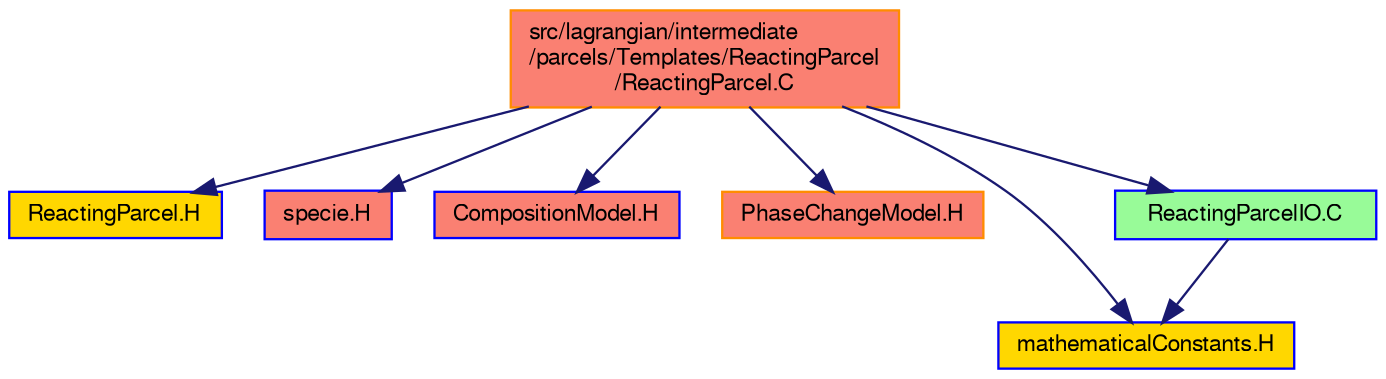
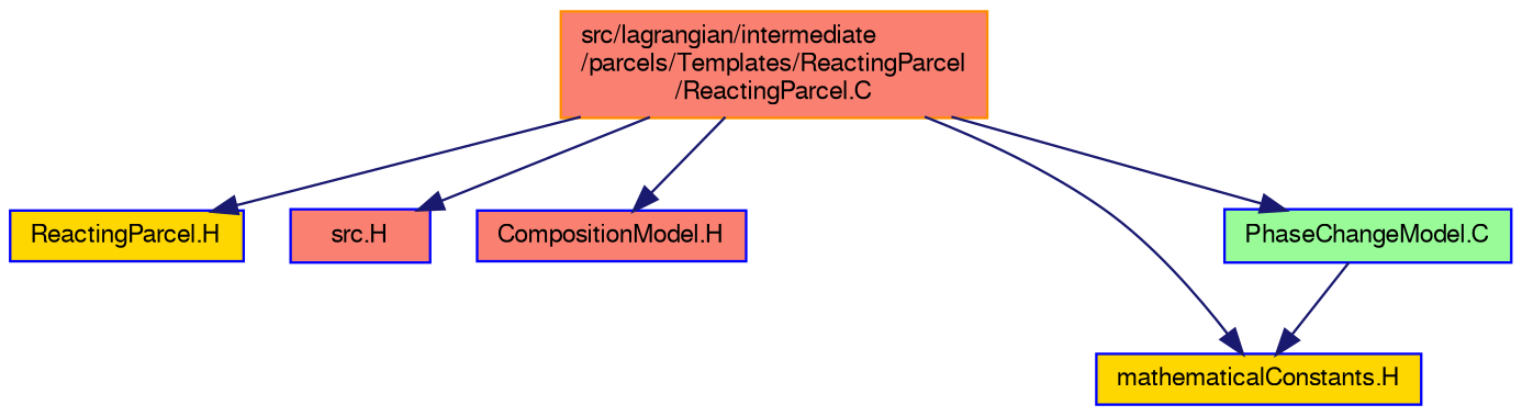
  digraph {
    node [color=blue fillcolor=salmon fontname=FreeSans fontsize=10 shape=record style=filled]
    edge [color=midnightblue fontname=FreeSans fontsize=10 labelfontname=FreeSans labelfontsize=10 style=solid]
    n1 [color=darkorange fontcolor=black height=0.2 label="src/lagrangian/intermediate\l/parcels/Templates/ReactingParcel\l/ReactingParcel.C" width=0.4]
    n2 [fillcolor=gold height=0.2 label="ReactingParcel.H" width=0.4]
-   n3 [height=0.2 label="specie.H" width=0.4]
+   n3 [height=0.2 label="src.H" width=0.4]
    n4 [height=0.2 label="CompositionModel.H" width=0.4]
-   n5 [color=darkorange height=0.2 label="PhaseChangeModel.H" width=0.4]
    n6 [fillcolor=gold height=0.2 label="mathematicalConstants.H" width=0.4]
-   n7 [fillcolor=palegreen height=0.2 label="ReactingParcelIO.C" width=0.4]
+   n7 [fillcolor=palegreen height=0.2 label="PhaseChangeModel.C" width=0.4]
    n1 -> n2
    n1 -> n3
    n1 -> n4
-   n1 -> n5
    n1 -> n6
    n1 -> n7
    n7 -> n6
  }
